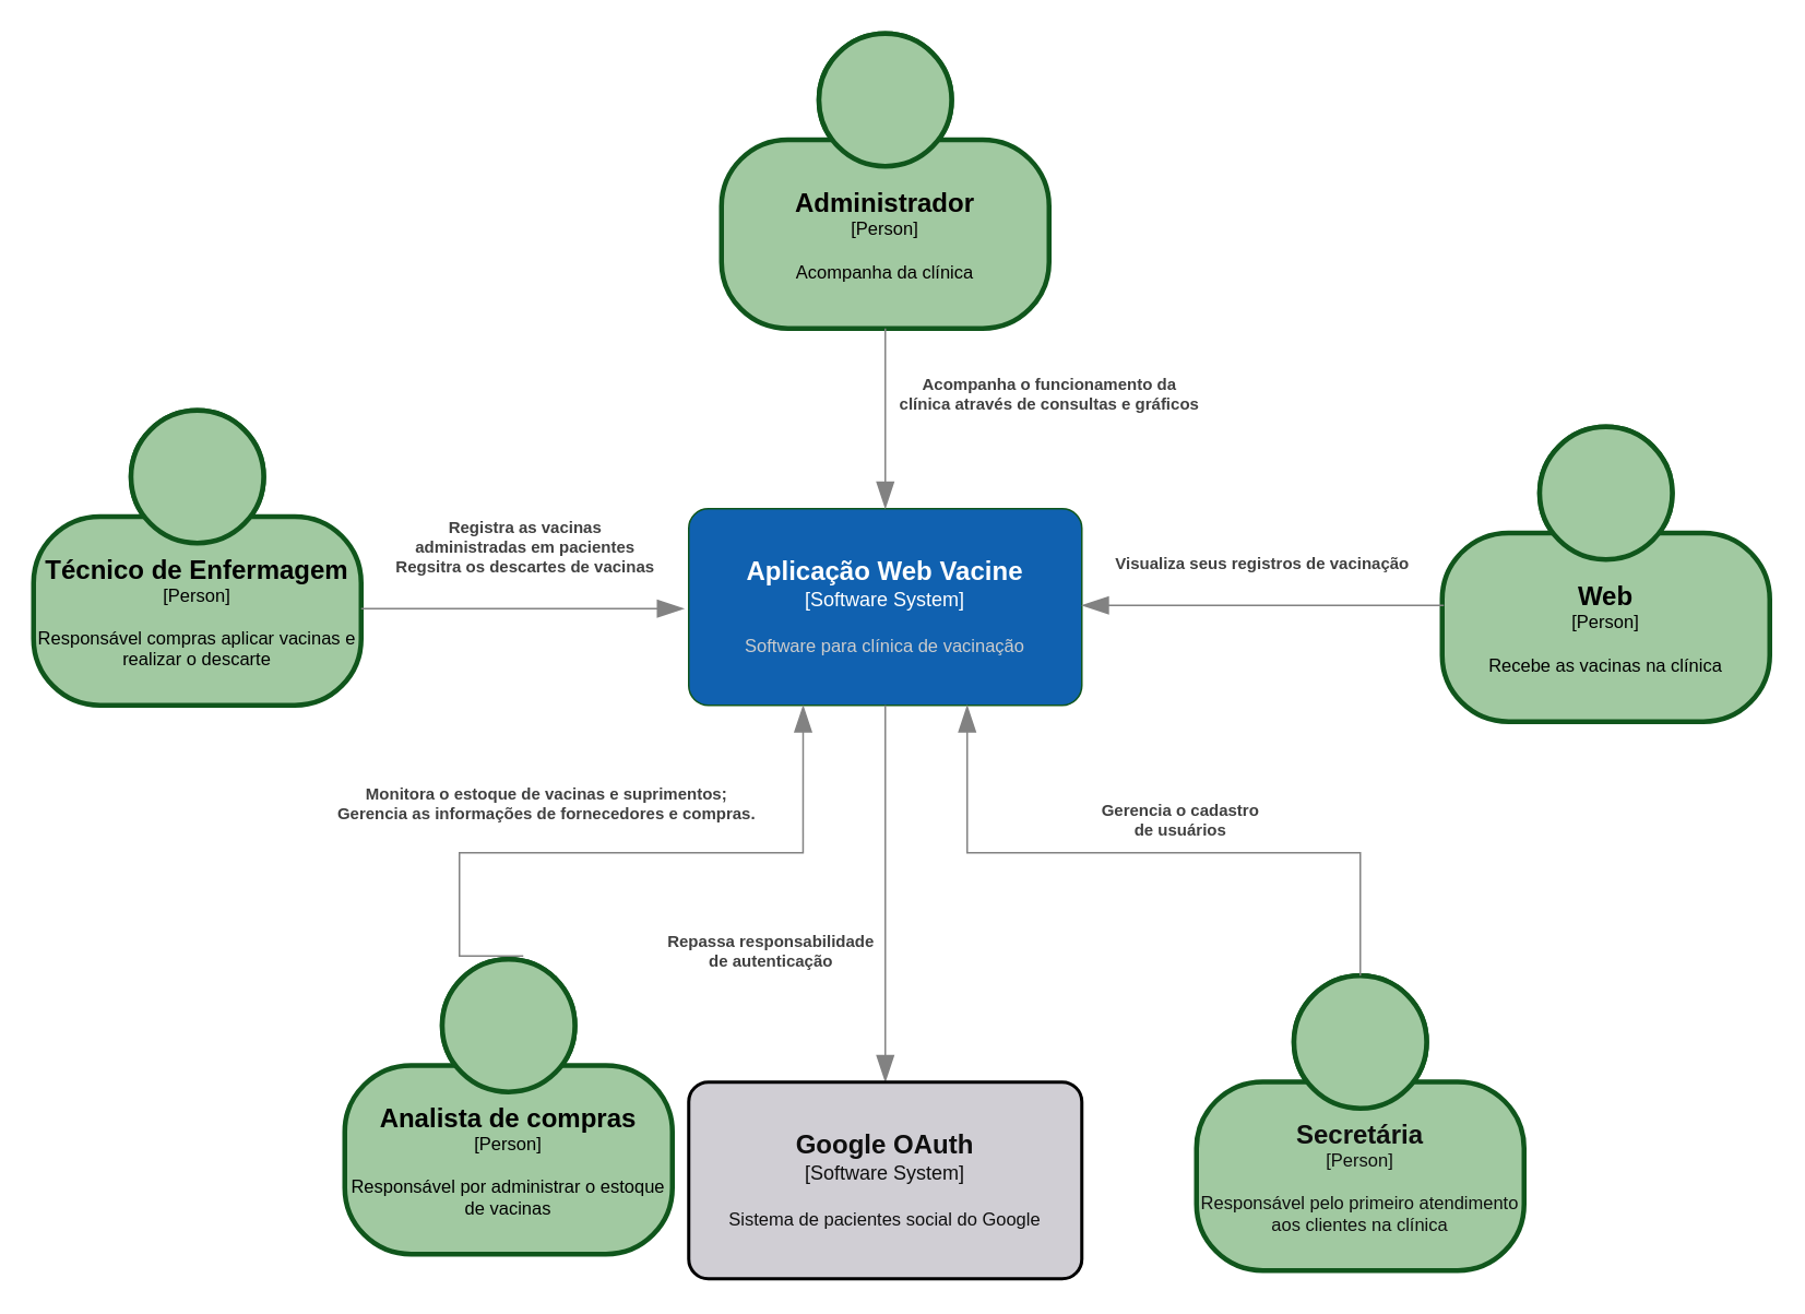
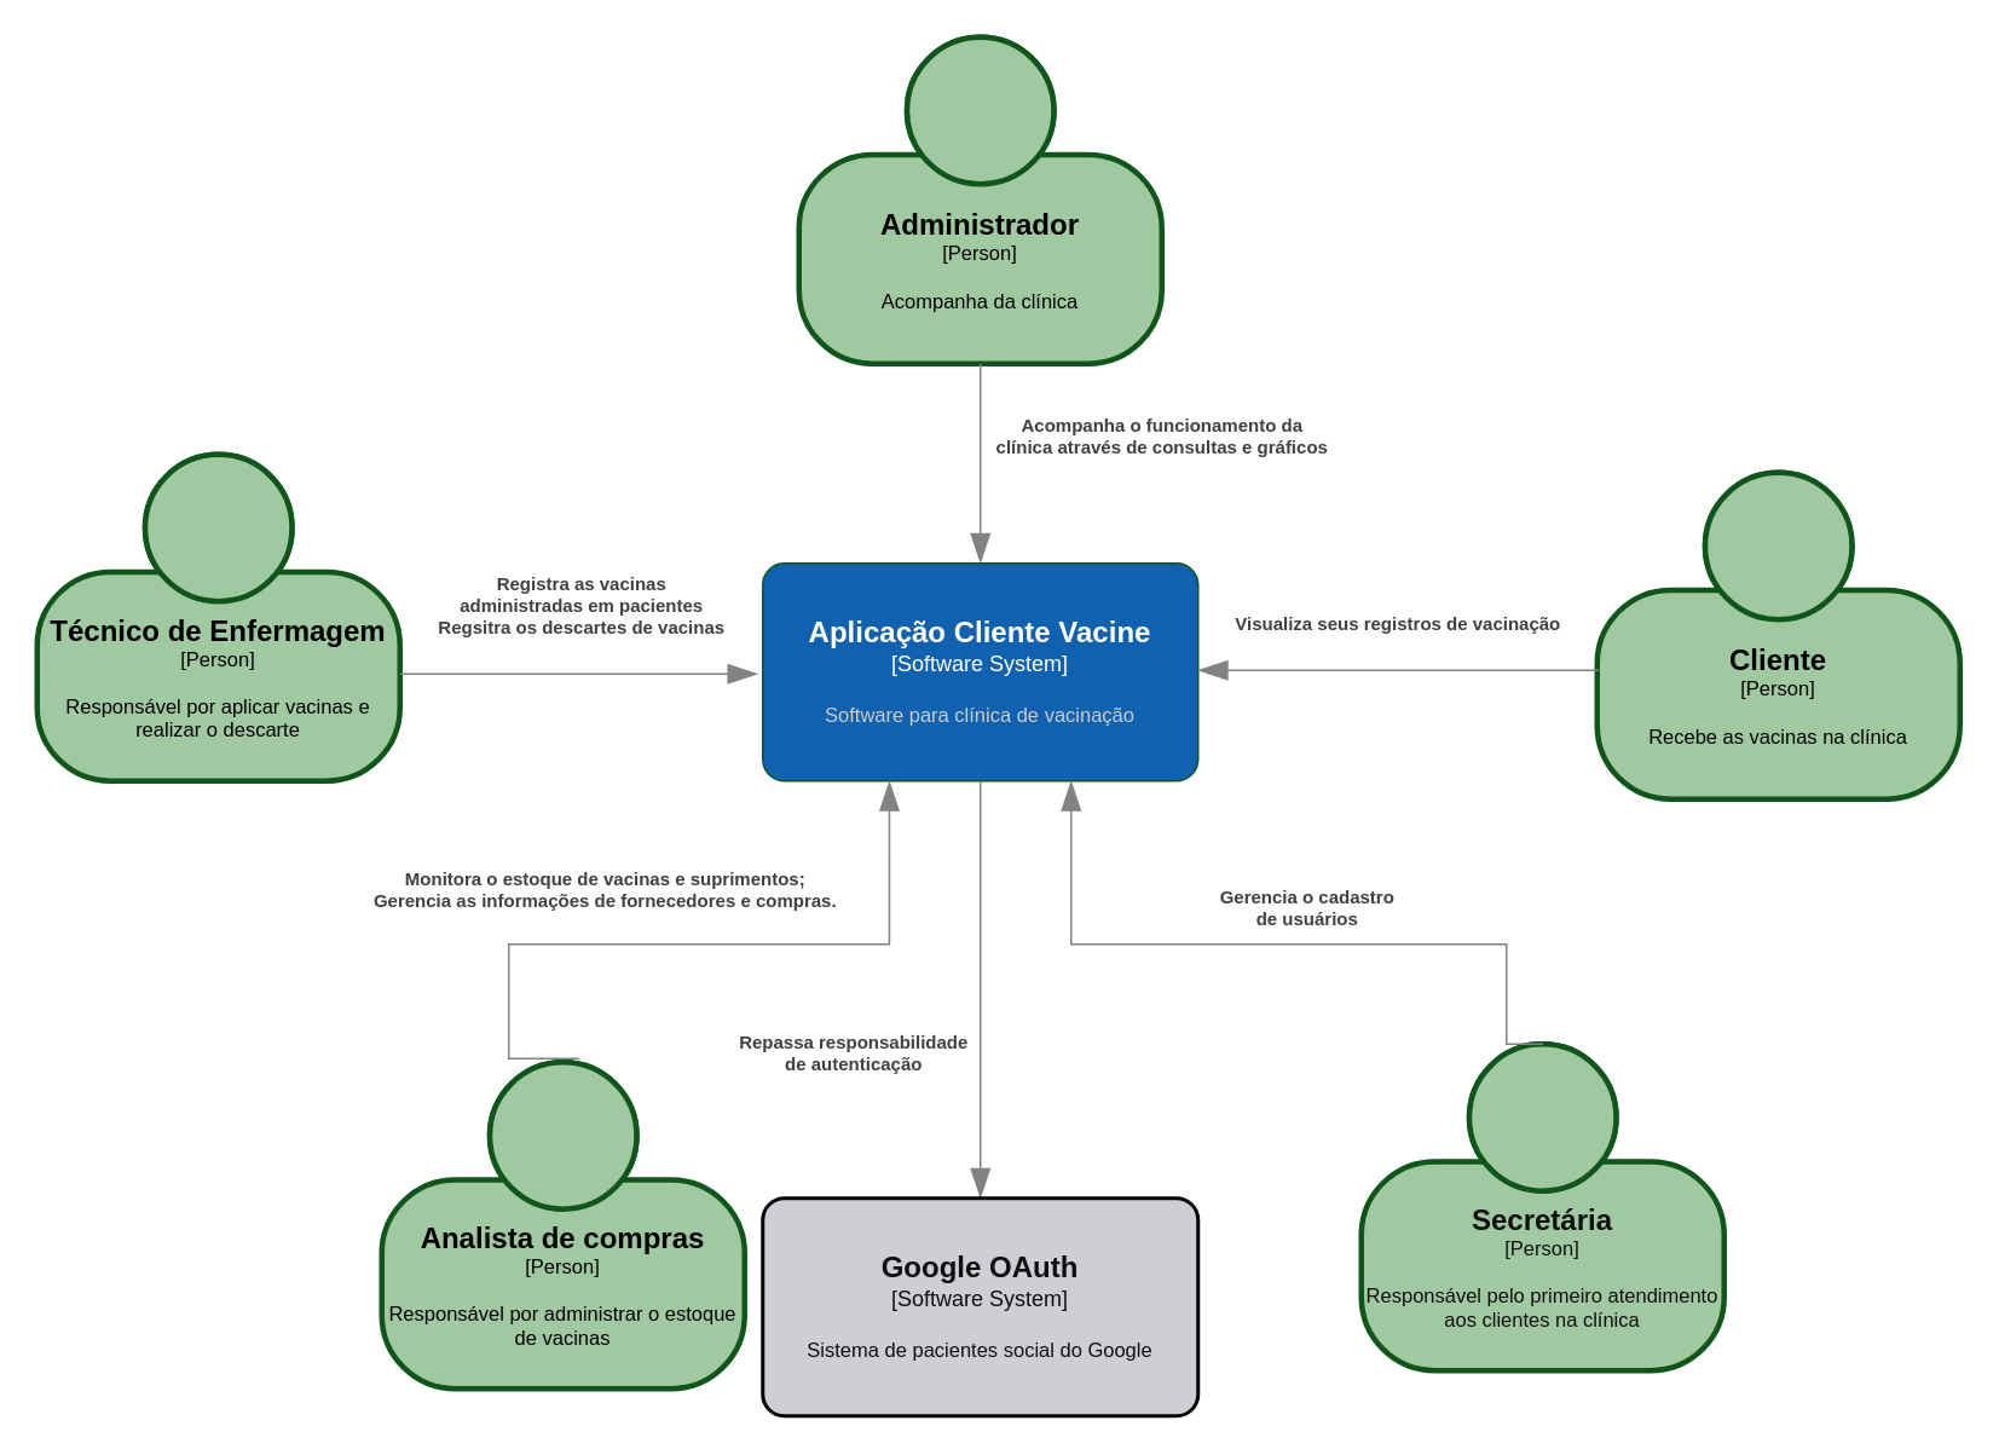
  <mxCell id="0" />
  <mxCell id="1" parent="0" />
  <mxCell id="2" value="&lt;font style=&quot;font-size: 16px&quot;&gt;&lt;b&gt;Administrador&lt;/b&gt;&lt;/font&gt;&lt;div&gt;[Person]&lt;/div&gt;&lt;br&gt;&lt;div&gt;&lt;font style=&quot;font-size: 11px&quot;&gt;&lt;font&gt;Acompanha da clínica&lt;/font&gt;&lt;/font&gt;&lt;/div&gt;" style="html=1;fontSize=11;dashed=0;whiteSpace=wrap;fillColor=#A1C9A1;strokeColor=#10561C;fontColor=#050000;shape=mxgraph.c4.person2;align=center;metaEdit=1;points=[[0.5,0,0],[1,0.5,0],[1,0.75,0],[0.75,1,0],[0.5,1,0],[0.25,1,0],[0,0.75,0],[0,0.5,0]];resizable=0;strokeWidth=3;" parent="1" vertex="1"><mxGeometry x="440" y="20" width="200" height="180" as="geometry" /></mxCell>
- <mxCell id="3" value="&lt;font style=&quot;font-size: 16px&quot;&gt;&lt;b&gt;Aplicação Web Vacine&lt;/b&gt;&lt;/font&gt;&lt;div&gt;[Software System]&lt;/div&gt;&lt;br&gt;&lt;div&gt;&lt;font style=&quot;font-size: 11px&quot;&gt;&lt;font color=&quot;#cccccc&quot;&gt;Software para clínica de vacinação&lt;/font&gt;&lt;/div&gt;" style="rounded=1;whiteSpace=wrap;html=1;labelBackgroundColor=none;fillColor=#1061B0;fontColor=#ffffff;align=center;arcSize=10;strokeColor=#10561C;metaEdit=1;resizable=0;points=[[0.25,0,0],[0.5,0,0],[0.75,0,0],[1,0.25,0],[1,0.5,0],[1,0.75,0],[0.75,1,0],[0.5,1,0],[0.25,1,0],[0,0.75,0],[0,0.5,0],[0,0.25,0]];" parent="1" vertex="1"><mxGeometry x="420" y="310" width="240" height="120" as="geometry" /></mxCell>
- <mxCell id="4" value="&lt;font style=&quot;font-size: 16px&quot;&gt;&lt;b&gt;Web&lt;/b&gt;&lt;/font&gt;&lt;div&gt;[Person]&lt;/div&gt;&lt;br&gt;&lt;div&gt;&lt;font style=&quot;font-size: 11px&quot;&gt;&lt;font&gt;Recebe as vacinas na clínica&lt;/font&gt;&lt;/font&gt;&lt;/div&gt;" style="html=1;fontSize=11;dashed=0;whiteSpace=wrap;fillColor=#A1C9A1;strokeColor=#10561C;fontColor=#000000;shape=mxgraph.c4.person2;align=center;metaEdit=1;points=[[0.5,0,0],[1,0.5,0],[1,0.75,0],[0.75,1,0],[0.5,1,0],[0.25,1,0],[0,0.75,0],[0,0.5,0]];resizable=0;strokeWidth=3;" parent="1" vertex="1"><mxGeometry x="880" y="260" width="200" height="180" as="geometry" /></mxCell>
+ <mxCell id="3" value="&lt;font style=&quot;font-size: 16px&quot;&gt;&lt;b&gt;Aplicação Cliente Vacine&lt;/b&gt;&lt;/font&gt;&lt;div&gt;[Software System]&lt;/div&gt;&lt;br&gt;&lt;div&gt;&lt;font style=&quot;font-size: 11px&quot;&gt;&lt;font color=&quot;#cccccc&quot;&gt;Software para clínica de vacinação&lt;/font&gt;&lt;/div&gt;" style="rounded=1;whiteSpace=wrap;html=1;labelBackgroundColor=none;fillColor=#1061B0;fontColor=#ffffff;align=center;arcSize=10;strokeColor=#10561C;metaEdit=1;resizable=0;points=[[0.25,0,0],[0.5,0,0],[0.75,0,0],[1,0.25,0],[1,0.5,0],[1,0.75,0],[0.75,1,0],[0.5,1,0],[0.25,1,0],[0,0.75,0],[0,0.5,0],[0,0.25,0]];" parent="1" vertex="1"><mxGeometry x="420" y="310" width="240" height="120" as="geometry" /></mxCell>
+ <mxCell id="4" value="&lt;font style=&quot;font-size: 16px&quot;&gt;&lt;b&gt;Cliente&lt;/b&gt;&lt;/font&gt;&lt;div&gt;[Person]&lt;/div&gt;&lt;br&gt;&lt;div&gt;&lt;font style=&quot;font-size: 11px&quot;&gt;&lt;font&gt;Recebe as vacinas na clínica&lt;/font&gt;&lt;/font&gt;&lt;/div&gt;" style="html=1;fontSize=11;dashed=0;whiteSpace=wrap;fillColor=#A1C9A1;strokeColor=#10561C;fontColor=#000000;shape=mxgraph.c4.person2;align=center;metaEdit=1;points=[[0.5,0,0],[1,0.5,0],[1,0.75,0],[0.75,1,0],[0.5,1,0],[0.25,1,0],[0,0.75,0],[0,0.5,0]];resizable=0;strokeWidth=3;" parent="1" vertex="1"><mxGeometry x="880" y="260" width="200" height="180" as="geometry" /></mxCell>
  <mxCell id="5" value="&lt;div style=&quot;text-align: left&quot;&gt;&lt;div style=&quot;text-align: center&quot;&gt;&lt;b&gt;Visualiza seus registros de vacinação&lt;/b&gt;&lt;/div&gt;" style="endArrow=blockThin;html=1;fontSize=10;fontColor=#404040;strokeWidth=1;endFill=1;strokeColor=#828282;elbow=vertical;metaEdit=1;endSize=14;startSize=14;jumpStyle=arc;jumpSize=16;rounded=0;edgeStyle=orthogonalEdgeStyle;exitX=0.005;exitY=0.589;exitDx=0;exitDy=0;exitPerimeter=0;" parent="1" edge="1"><mxGeometry x="0.004" y="-26" width="240" relative="1" as="geometry"><mxPoint x="881" y="369.02" as="sourcePoint" /><mxPoint x="660" y="369" as="targetPoint" /><Array as="points"><mxPoint x="880" y="369" /><mxPoint x="880" y="369" /></Array><mxPoint as="offset" /></mxGeometry></mxCell>
- <mxCell id="6" value="&lt;font style=&quot;font-size: 16px&quot;&gt;&lt;b&gt;Técnico de Enfermagem&lt;/b&gt;&lt;/font&gt;&lt;div&gt;[Person]&lt;/div&gt;&lt;br&gt;&lt;div&gt;&lt;font style=&quot;font-size: 11px&quot;&gt;&lt;font&gt;Responsável compras aplicar vacinas e realizar o descarte&lt;/font&gt;&lt;/font&gt;&lt;/div&gt;" style="html=1;fontSize=11;dashed=0;whiteSpace=wrap;fillColor=#A1C9A1;strokeColor=#10561c;fontColor=#000000;shape=mxgraph.c4.person2;align=center;metaEdit=1;points=[[0.5,0,0],[1,0.5,0],[1,0.75,0],[0.75,1,0],[0.5,1,0],[0.25,1,0],[0,0.75,0],[0,0.5,0]];resizable=0;strokeWidth=3;" parent="1" vertex="1"><mxGeometry x="20" y="250" width="200" height="180" as="geometry" /></mxCell>
+ <mxCell id="6" value="&lt;font style=&quot;font-size: 16px&quot;&gt;&lt;b&gt;Técnico de Enfermagem&lt;/b&gt;&lt;/font&gt;&lt;div&gt;[Person]&lt;/div&gt;&lt;br&gt;&lt;div&gt;&lt;font style=&quot;font-size: 11px&quot;&gt;&lt;font&gt;Responsável por aplicar vacinas e realizar o descarte&lt;/font&gt;&lt;/font&gt;&lt;/div&gt;" style="html=1;fontSize=11;dashed=0;whiteSpace=wrap;fillColor=#A1C9A1;strokeColor=#10561c;fontColor=#000000;shape=mxgraph.c4.person2;align=center;metaEdit=1;points=[[0.5,0,0],[1,0.5,0],[1,0.75,0],[0.75,1,0],[0.5,1,0],[0.25,1,0],[0,0.75,0],[0,0.5,0]];resizable=0;strokeWidth=3;" parent="1" vertex="1"><mxGeometry x="20" y="250" width="200" height="180" as="geometry" /></mxCell>
  <mxCell id="7" value="&lt;div style=&quot;text-align: left&quot;&gt;&lt;div style=&quot;text-align: center&quot;&gt;&lt;b&gt;Registra as vacinas &#10;administradas em pacientes&#10;Regsitra os descartes de vacinas&lt;/b&gt;&lt;/div&gt;" style="endArrow=blockThin;html=1;fontSize=10;fontColor=#404040;strokeWidth=1;endFill=1;strokeColor=#828282;elbow=vertical;metaEdit=1;endSize=14;startSize=14;jumpStyle=arc;jumpSize=16;rounded=0;edgeStyle=orthogonalEdgeStyle;entryX=-0.012;entryY=0.567;entryDx=0;entryDy=0;entryPerimeter=0;" parent="1" edge="1"><mxGeometry x="0.015" y="38" width="240" relative="1" as="geometry"><mxPoint x="220" y="371" as="sourcePoint" /><mxPoint x="417.12" y="371.04" as="targetPoint" /><Array as="points"><mxPoint x="223" y="371" /></Array><mxPoint as="offset" /></mxGeometry></mxCell>
  <mxCell id="8" value="&lt;font style=&quot;font-size: 16px&quot;&gt;&lt;b&gt;Analista de compras&lt;/b&gt;&lt;/font&gt;&lt;div&gt;[Person]&lt;/div&gt;&lt;br&gt;&lt;div&gt;&lt;font style=&quot;font-size: 11px&quot;&gt;&lt;font&gt;Responsável por administrar o estoque de vacinas&lt;/font&gt;&lt;/font&gt;&lt;/div&gt;" style="html=1;fontSize=11;dashed=0;whiteSpace=wrap;fillColor=#A1C9A1;strokeColor=#10561C;fontColor=#000000;shape=mxgraph.c4.person2;align=center;metaEdit=1;points=[[0.5,0,0],[1,0.5,0],[1,0.75,0],[0.75,1,0],[0.5,1,0],[0.25,1,0],[0,0.75,0],[0,0.5,0]];resizable=0;strokeWidth=3;" parent="1" vertex="1"><mxGeometry x="210" y="585" width="200" height="180" as="geometry" /></mxCell>
  <mxCell id="9" value="&lt;div style=&quot;text-align: left&quot;&gt;&lt;div style=&quot;text-align: center&quot;&gt;&lt;b&gt;Monitora o estoque de vacinas e suprimentos;&#10;Gerencia as informações de fornecedores e compras.&lt;/b&gt;&lt;/div&gt;" style="endArrow=blockThin;html=1;fontSize=10;fontColor=#404040;strokeWidth=1;endFill=1;strokeColor=#828282;elbow=vertical;metaEdit=1;endSize=14;startSize=14;jumpStyle=arc;jumpSize=16;rounded=0;edgeStyle=orthogonalEdgeStyle;exitX=0.545;exitY=-0.011;exitDx=0;exitDy=0;exitPerimeter=0;entryX=0.291;entryY=1.001;entryDx=0;entryDy=0;entryPerimeter=0;" parent="1" source="8" target="3" edge="1"><mxGeometry x="-0.229" y="30" width="240" relative="1" as="geometry"><mxPoint x="556" y="580" as="sourcePoint" /><mxPoint x="490" y="450" as="targetPoint" /><Array as="points"><mxPoint x="280" y="520" /><mxPoint x="490" y="520" /></Array><mxPoint as="offset" /></mxGeometry></mxCell>
- <mxCell id="10" value="&lt;font style=&quot;font-size: 16px&quot;&gt;&lt;b&gt;Secretária&lt;/b&gt;&lt;/font&gt;&lt;div&gt;[Person]&lt;/div&gt;&lt;br&gt;&lt;div&gt;&lt;font style=&quot;font-size: 11px&quot;&gt;&lt;font&gt;Responsável pelo primeiro atendimento aos clientes na clínica&lt;/font&gt;&lt;/font&gt;&lt;/div&gt;" style="html=1;fontSize=11;dashed=0;whiteSpace=wrap;fillColor=#A1C9A1;strokeColor=#10561C;fontColor=#0F0F0F;shape=mxgraph.c4.person2;align=center;metaEdit=1;points=[[0.5,0,0],[1,0.5,0],[1,0.75,0],[0.75,1,0],[0.5,1,0],[0.25,1,0],[0,0.75,0],[0,0.5,0]];resizable=0;strokeWidth=3;" parent="1" vertex="1"><mxGeometry x="730" y="595" width="200" height="180" as="geometry" /></mxCell>
+ <mxCell id="10" value="&lt;font style=&quot;font-size: 16px&quot;&gt;&lt;b&gt;Secretária&lt;/b&gt;&lt;/font&gt;&lt;div&gt;[Person]&lt;/div&gt;&lt;br&gt;&lt;div&gt;&lt;font style=&quot;font-size: 11px&quot;&gt;&lt;font&gt;Responsável pelo primeiro atendimento aos clientes na clínica&lt;/font&gt;&lt;/font&gt;&lt;/div&gt;" style="html=1;fontSize=11;dashed=0;whiteSpace=wrap;fillColor=#A1C9A1;strokeColor=#10561C;fontColor=#0F0F0F;shape=mxgraph.c4.person2;align=center;metaEdit=1;points=[[0.5,0,0],[1,0.5,0],[1,0.75,0],[0.75,1,0],[0.5,1,0],[0.25,1,0],[0,0.75,0],[0,0.5,0]];resizable=0;strokeWidth=3;" parent="1" vertex="1"><mxGeometry x="750" y="575" width="200" height="180" as="geometry" /></mxCell>
  <mxCell id="11" value="&lt;div style=&quot;text-align: left&quot;&gt;&lt;div style=&quot;text-align: center&quot;&gt;&lt;b&gt;Gerencia o cadastro&#10;de usuários&lt;/b&gt;&lt;/div&gt;" style="endArrow=blockThin;html=1;fontSize=10;fontColor=#404040;strokeWidth=1;endFill=1;strokeColor=#828282;elbow=vertical;metaEdit=1;endSize=14;startSize=14;jumpStyle=arc;jumpSize=16;rounded=0;edgeStyle=orthogonalEdgeStyle;exitX=0.5;exitY=0;exitDx=0;exitDy=0;exitPerimeter=0;" parent="1" source="10" target="3" edge="1"><mxGeometry x="-0.086" y="-20" width="240" relative="1" as="geometry"><mxPoint x="750" y="570" as="sourcePoint" /><mxPoint x="630" y="450" as="targetPoint" /><Array as="points"><mxPoint x="830" y="520" /><mxPoint x="590" y="520" /></Array><mxPoint as="offset" /></mxGeometry></mxCell>
  <mxCell id="12" value="&lt;div style=&quot;text-align: left&quot;&gt;&lt;div style=&quot;text-align: center&quot;&gt;&lt;b&gt;Acompanha o funcionamento da&#10; clínica através de consultas e gráficos&lt;/b&gt;&lt;/div&gt;" style="endArrow=blockThin;html=1;fontSize=10;fontColor=#404040;strokeWidth=1;endFill=1;strokeColor=#828282;elbow=vertical;metaEdit=1;endSize=14;startSize=14;jumpStyle=arc;jumpSize=16;rounded=0;edgeStyle=orthogonalEdgeStyle;exitX=0.5;exitY=1;exitDx=0;exitDy=0;exitPerimeter=0;entryX=0.5;entryY=0;entryDx=0;entryDy=0;entryPerimeter=0;" parent="1" source="2" target="3" edge="1"><mxGeometry x="-0.273" y="100" width="240" relative="1" as="geometry"><mxPoint x="500" y="220" as="sourcePoint" /><mxPoint x="540" y="290" as="targetPoint" /><mxPoint as="offset" /></mxGeometry></mxCell>
  <mxCell id="13" value="&lt;div style=&quot;text-align: left&quot;&gt;&lt;div style=&quot;text-align: center&quot;&gt;&lt;b&gt;Repassa responsabilidade&#10;de autenticação&lt;/b&gt;&lt;/div&gt;" style="endArrow=blockThin;html=1;fontSize=10;fontColor=#404040;strokeWidth=1;endFill=1;strokeColor=#828282;elbow=vertical;metaEdit=1;endSize=14;startSize=14;jumpStyle=arc;jumpSize=16;rounded=0;edgeStyle=orthogonalEdgeStyle;entryX=0.5;entryY=0;entryDx=0;entryDy=0;entryPerimeter=0;exitX=0.5;exitY=1;exitDx=0;exitDy=0;exitPerimeter=0;" parent="1" source="3" target="14" edge="1"><mxGeometry x="0.304" y="-70" width="240" relative="1" as="geometry"><mxPoint x="670" y="590" as="sourcePoint" /><mxPoint x="540" y="590" as="targetPoint" /><Array as="points" /><mxPoint as="offset" /></mxGeometry></mxCell>
  <mxCell id="14" value="&lt;font style=&quot;font-size: 16px&quot;&gt;&lt;b&gt;Google OAuth&lt;/b&gt;&lt;/font&gt;&lt;div&gt;[Software System]&lt;/div&gt;&lt;br&gt;&lt;div&gt;&lt;font style=&quot;font-size: 11px&quot;&gt;&lt;font&gt;Sistema de pacientes social do Google&lt;/font&gt;&lt;/font&gt;&lt;/div&gt;" style="rounded=1;whiteSpace=wrap;html=1;labelBackgroundColor=none;fillColor=#D0CED4;fontColor=#0F0F0F;align=center;arcSize=10;strokeColor=#000000;metaEdit=1;resizable=0;points=[[0.25,0,0],[0.5,0,0],[0.75,0,0],[1,0.25,0],[1,0.5,0],[1,0.75,0],[0.75,1,0],[0.5,1,0],[0.25,1,0],[0,0.75,0],[0,0.5,0],[0,0.25,0]];fontSize=12;strokeWidth=2;" parent="1" vertex="1"><mxGeometry x="420" y="660" width="240" height="120" as="geometry" /></mxCell>
